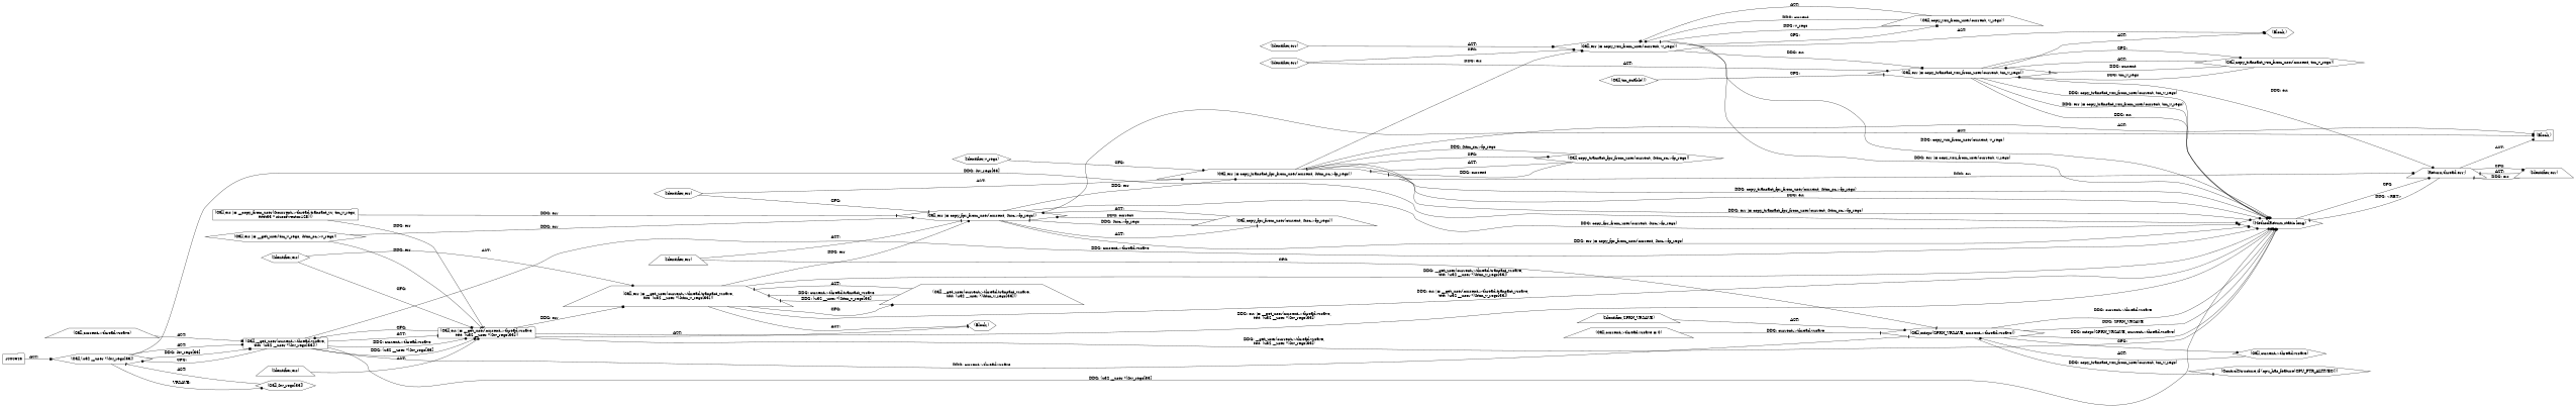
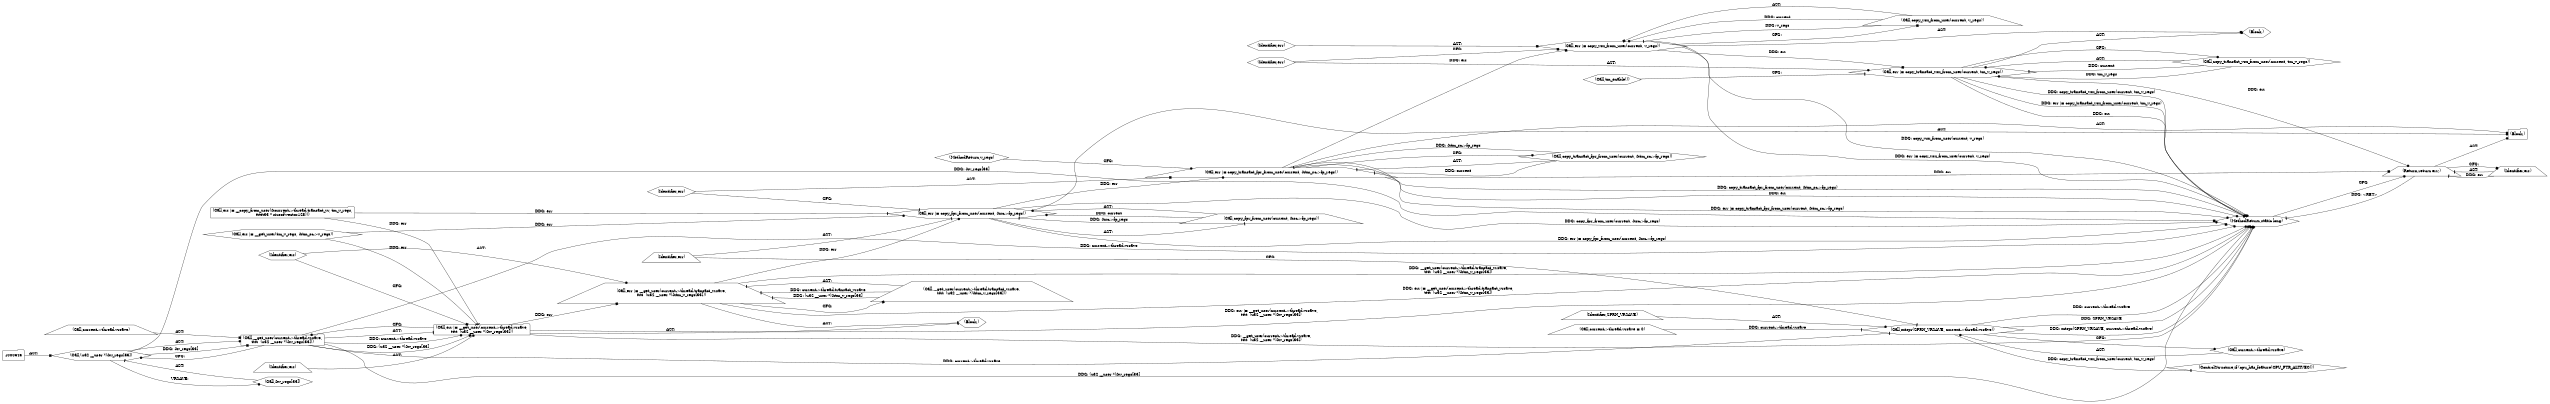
  digraph {
    rankdir=LR
    node [shape=hexagon]
    edge [arrowhead=dot]
    n1 [label="(Call,(u32 __user *)&v_regs[33])"]
    n2 [label="(Call,__get_user(current->thread.vrsave,\n\t\t\t\t  (u32 __user *)&v_regs[33]))" shape=folder]
    n3 [label="(Call,&v_regs[33])"]
    n4 [label="(MethodReturn,static long)"]
    n5 [label="(Call,err |= __get_user(current->thread.vrsave,\n\t\t\t\t  (u32 __user *)&v_regs[33]))" shape=folder]
    n6 [label="(Call,mtspr(SPRN_VRSAVE, current->thread.vrsave))"]
-   n7 [label="(Return,thread err;)" shape=trapezium]
+   n7 [label="(Return,return err;)" shape=trapezium]
    n8 [label="(Call,err |= __get_user(current->thread.transact_vrsave,\n\t\t\t\t  (u32 __user *)&tm_v_regs[33]))" shape=trapezium]
    n9 [label="(Block,)"]
    n10 [label="(ControlStructure,if (cpu_has_feature(CPU_FTR_ALTIVEC)))"]
    n11 [label="(Call,current->thread.vrsave)"]
    n12 [label="(Call,err |= copy_fpr_from_user(current, &sc->fp_regs))"]
    n13 [label="(Call,__get_user(current->thread.transact_vrsave,\n\t\t\t\t  (u32 __user *)&tm_v_regs[33]))" shape=trapezium]
    n14 [label="(Call,err |= copy_transact_fpr_from_user(current, &tm_sc->fp_regs))" shape=trapezium]
    n15 [label="(Call,copy_fpr_from_user(current, &sc->fp_regs))" shape=trapezium]
    n16 [label="(Block,)" shape=folder]
    n17 [label="(Call,err |= copy_vsx_from_user(current, v_regs))"]
    n18 [label="(Call,copy_transact_fpr_from_user(current, &tm_sc->fp_regs))"]
    n19 [label="(Call,err |= copy_transact_vsx_from_user(current, tm_v_regs))"]
    n20 [label="(Call,copy_vsx_from_user(current, v_regs))" shape=trapezium]
    n21 [label="(Block,)"]
    n22 [label="(Identifier,err)" shape=trapezium]
    n23 [label="(Call,copy_transact_vsx_from_user(current, tm_v_regs))"]
    n24 [label="(Identifier,SPRN_VRSAVE)" shape=trapezium]
    n25 [label="(Call,err |= __get_user(tm_v_regs, &tm_sc->v_regs))"]
    n26 [label="(Call,current->thread.vrsave)" shape=trapezium]
    n27 [label="(Identifier,err)"]
-   n28 [label="(Identifier,v_regs)"]
+   n28 [label="(MethodReturn,v_regs)"]
    n29 [label="(Call,current->thread.vrsave = 0)" shape=trapezium]
    n30 [label="(Identifier,err)"]
    n31 [label="(Identifier,err)"]
    n32 [label="(Call,tm_enable())"]
    n33 [label="(Identifier,err)" shape=trapezium]
    n34 [label="(Call,err |= __copy_from_user(&current->thread.transact_vr, tm_v_regs,\n\t\t\t\t\t33 * sizeof(vector128)))" shape=folder]
    n35 [label="(Identifier,err)" shape=trapezium]
    n36 [label="(Identifier,err)"]
    1000543 [shape=folder]
    n1 -> n2 [label="AST: "]
    n1 -> n2 [arrowhead=box label="DDG: &v_regs[33]"]
    n1 -> n3 [label="VRSAVE: "]
    n1 -> n4 [arrowhead=box label="DDG: &v_regs[33]"]
    n2 -> n1 [label="CFG: "]
    n2 -> n4 [arrowhead=box label="DDG: (u32 __user *)&v_regs[33]"]
    n2 -> n4 [label="DDG: current->thread.vrsave"]
    n2 -> n5 [arrowhead=tee label="AST: "]
    n2 -> n5 [label="DDG: current->thread.vrsave"]
    n2 -> n5 [arrowhead=box label="DDG: (u32 __user *)&v_regs[33]"]
    n2 -> n6 [arrowhead=tee label="DDG: current->thread.vrsave"]
    n3 -> n1 [arrowhead=tee label="AST: "]
    n4 -> n7 [label="CFG: "]
    n5 -> n2 [label="CFG: "]
    n5 -> n4 [arrowhead=tee label="DDG: __get_user(current->thread.vrsave,\n\t\t\t\t  (u32 __user *)&v_regs[33])"]
    n5 -> n4 [arrowhead=tee label="DDG: err |= __get_user(current->thread.vrsave,\n\t\t\t\t  (u32 __user *)&v_regs[33])"]
    n5 -> n8 [arrowhead=box label="DDG: err"]
    n5 -> n9 [arrowhead=tee label="AST: "]
    n6 -> n4 [label="DDG: current->thread.vrsave"]
    n6 -> n4 [label="DDG: SPRN_VRSAVE"]
    n6 -> n4 [arrowhead=box label="DDG: mtspr(SPRN_VRSAVE, current->thread.vrsave)"]
    n6 -> n10 [arrowhead=tee label="DDG: copy_transact_vsx_from_user(current, tm_v_regs)"]
    n6 -> n11 [label="CFG: "]
    n7 -> n4 [arrowhead=tee label="DDG: <RET>"]
    n7 -> n16 [label="AST: "]
    n7 -> n22 [arrowhead=box label="CFG: "]
    n8 -> n4 [label="DDG: __get_user(current->thread.transact_vrsave,\n\t\t\t\t  (u32 __user *)&tm_v_regs[33])"]
    n8 -> n4 [label="DDG: err |= __get_user(current->thread.transact_vrsave,\n\t\t\t\t  (u32 __user *)&tm_v_regs[33])"]
    n8 -> n9 [arrowhead=tee label="AST: "]
    n8 -> n12 [label="DDG: err"]
    n8 -> n13 [arrowhead=box label="CFG: "]
    n11 -> n6 [label="AST: "]
    n12 -> n4 [label="DDG: copy_fpr_from_user(current, &sc->fp_regs)"]
    n12 -> n4 [arrowhead=box label="DDG: err |= copy_fpr_from_user(current, &sc->fp_regs)"]
    n12 -> n14 [label="DDG: err"]
    n12 -> n15 [arrowhead=tee label="AST: "]
    n12 -> n16 [label="AST: "]
    n13 -> n8 [arrowhead=tee label="AST: "]
    n13 -> n8 [arrowhead=tee label="DDG: current->thread.transact_vrsave"]
    n13 -> n8 [arrowhead=tee label="DDG: (u32 __user *)&tm_v_regs[33]"]
    n14 -> n4 [arrowhead=tee label="DDG: copy_transact_fpr_from_user(current, &tm_sc->fp_regs)"]
    n14 -> n4 [label="DDG: err"]
    n14 -> n4 [label="DDG: err |= copy_transact_fpr_from_user(current, &tm_sc->fp_regs)"]
    n14 -> n7 [arrowhead=box label="DDG: err"]
    n14 -> n16 [label="AST: "]
    n14 -> n17 [arrowhead=box label="DDG: err"]
    n14 -> n18 [label="CFG: "]
    n15 -> n12 [label="AST: "]
    n15 -> n12 [label="DDG: current"]
    n15 -> n12 [arrowhead=tee label="DDG: &sc->fp_regs"]
    n17 -> n4 [label="DDG: copy_vsx_from_user(current, v_regs)"]
    n17 -> n4 [arrowhead=box label="DDG: err |= copy_vsx_from_user(current, v_regs)"]
    n17 -> n19 [arrowhead=box label="DDG: err"]
    n17 -> n20 [arrowhead=box label="CFG: "]
    n17 -> n21 [arrowhead=box label="AST: "]
    n18 -> n14 [arrowhead=tee label="AST: "]
    n18 -> n14 [arrowhead=tee label="DDG: current"]
    n18 -> n14 [arrowhead=tee label="DDG: &tm_sc->fp_regs"]
    n19 -> n4 [label="DDG: copy_transact_vsx_from_user(current, tm_v_regs)"]
    n19 -> n4 [arrowhead=tee label="DDG: err |= copy_transact_vsx_from_user(current, tm_v_regs)"]
    n19 -> n4 [label="DDG: err"]
    n19 -> n7 [label="DDG: err"]
    n19 -> n21 [label="AST: "]
    n19 -> n23 [label="CFG: "]
    n20 -> n17 [arrowhead=box label="AST: "]
    n20 -> n17 [label="DDG: current"]
    n20 -> n17 [arrowhead=tee label="DDG: v_regs"]
    n22 -> n7 [arrowhead=tee label="AST: "]
    n22 -> n7 [arrowhead=tee label="DDG: err"]
    n23 -> n19 [label="AST: "]
    n23 -> n19 [arrowhead=tee label="DDG: current"]
    n23 -> n19 [label="DDG: tm_v_regs"]
    n24 -> n6 [label="AST: "]
    n25 -> n5 [arrowhead=tee label="DDG: err"]
    n25 -> n12 [label="DDG: err"]
    n26 -> n2 [arrowhead=box label="AST: "]
    n27 -> n17 [arrowhead=box label="AST: "]
    n28 -> n14 [label="CFG: "]
    n29 -> n6 [arrowhead=tee label="DDG: current->thread.vrsave"]
    n30 -> n5 [arrowhead=box label="CFG: "]
    n30 -> n8 [label="AST: "]
    n31 -> n12 [arrowhead=tee label="CFG: "]
    n31 -> n14 [arrowhead=box label="AST: "]
    n32 -> n19 [arrowhead=tee label="CFG: "]
    n33 -> n5 [label="AST: "]
    n34 -> n5 [arrowhead=tee label="DDG: err"]
    n34 -> n12 [arrowhead=tee label="DDG: err"]
    n35 -> n6 [arrowhead=tee label="CFG: "]
    n35 -> n12 [arrowhead=tee label="AST: "]
    n36 -> n17 [arrowhead=box label="CFG: "]
    n36 -> n19 [label="AST: "]
    1000543 -> n1 [arrowhead=box label="AST: "]
  }
